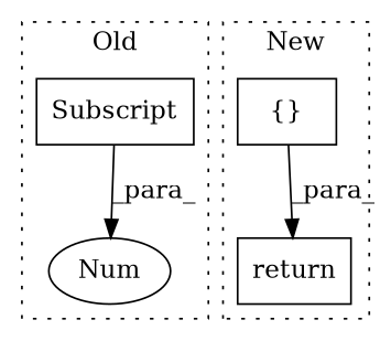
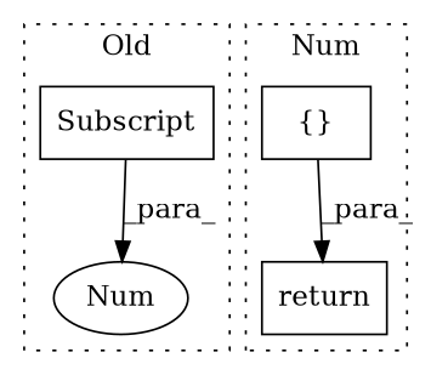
  digraph {
    node [shape=box]
    n1 [a=63 l="27,0" label=Subscript s="1813,0"]
    n2 [a=76 l=1 label=Num s=1838 shape=ellipse]
    n3 [a=93 l=7 label=return s=2058]
    n4 [a=59 l="2,1" label="{}" s="1994,1994"]
    subgraph cluster_1 {
      label=Old
      style=dotted
      n1
      n2
    }
    subgraph cluster_2 {
-     label=New
+     label=Num
      style=dotted
      n3
      n4
    }
    n1 -> n2 [label=_para_]
    n4 -> n3 [label=_para_]
  }
